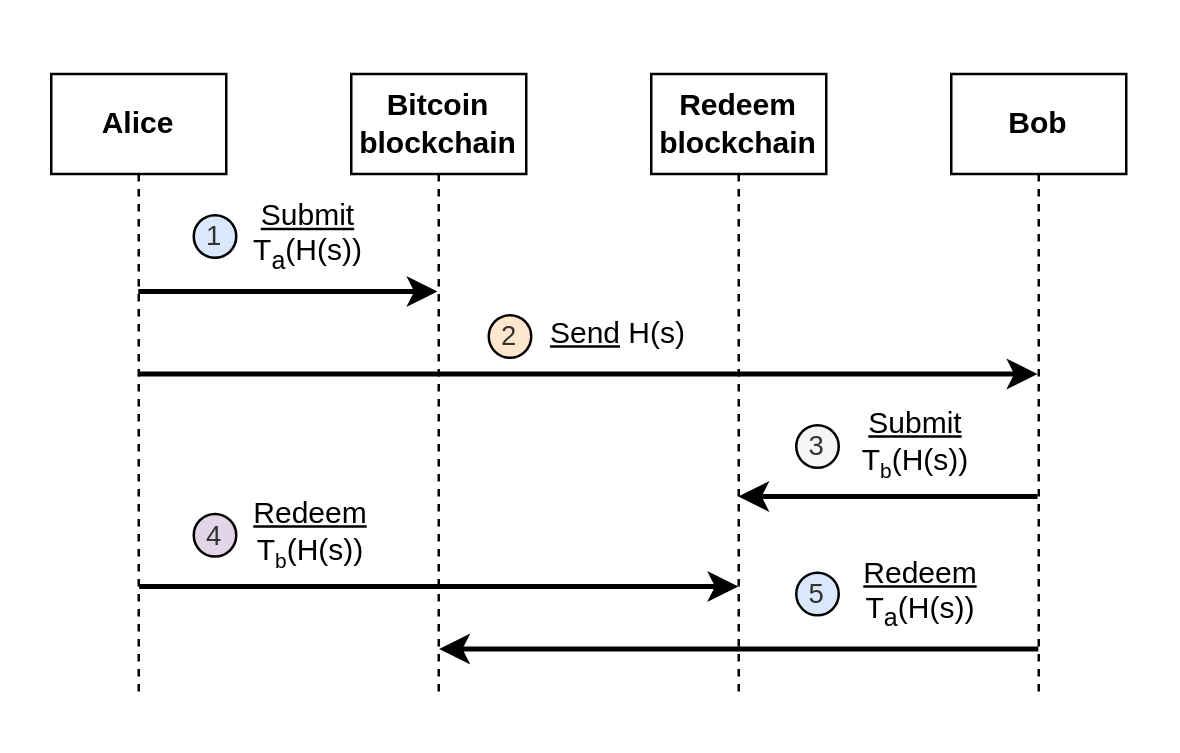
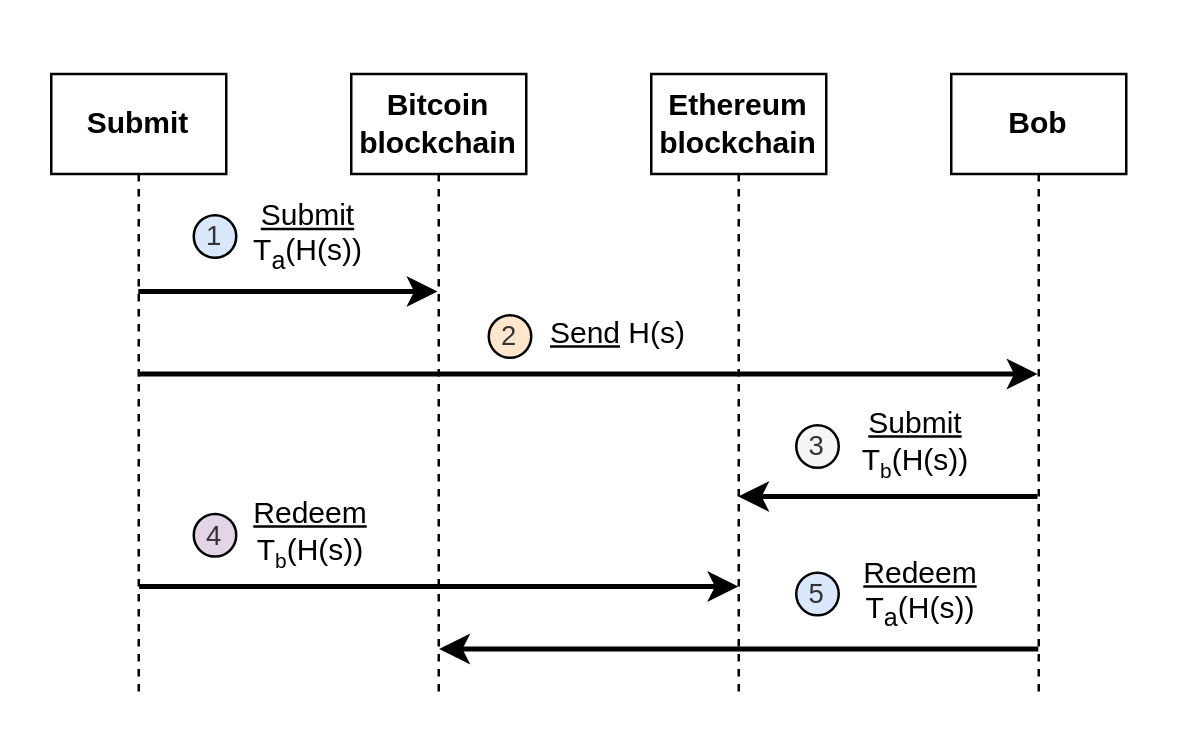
  <mxCell id="0" />
  <mxCell id="1" parent="0" />
- <mxCell id="2" value="Alice" style="shape=umlLifeline;perimeter=lifelinePerimeter;whiteSpace=wrap;html=1;container=1;collapsible=0;recursiveResize=0;outlineConnect=0;fontStyle=1" vertex="1" parent="1"><mxGeometry x="20" y="29" width="70" height="250" as="geometry" /></mxCell>
+ <mxCell id="2" value="Submit" style="shape=umlLifeline;perimeter=lifelinePerimeter;whiteSpace=wrap;html=1;container=1;collapsible=0;recursiveResize=0;outlineConnect=0;fontStyle=1" vertex="1" parent="1"><mxGeometry x="20" y="29" width="70" height="250" as="geometry" /></mxCell>
  <mxCell id="3" value="Bitcoin&lt;br&gt;blockchain" style="shape=umlLifeline;perimeter=lifelinePerimeter;whiteSpace=wrap;html=1;container=1;collapsible=0;recursiveResize=0;outlineConnect=0;fontStyle=1" vertex="1" parent="1"><mxGeometry x="140" y="29" width="70" height="250" as="geometry" /></mxCell>
- <mxCell id="4" value="Redeem&lt;br&gt;blockchain" style="shape=umlLifeline;perimeter=lifelinePerimeter;whiteSpace=wrap;html=1;container=1;collapsible=0;recursiveResize=0;outlineConnect=0;fontStyle=1" vertex="1" parent="1"><mxGeometry x="260" y="29" width="70" height="250" as="geometry" /></mxCell>
+ <mxCell id="4" value="Ethereum&lt;br&gt;blockchain" style="shape=umlLifeline;perimeter=lifelinePerimeter;whiteSpace=wrap;html=1;container=1;collapsible=0;recursiveResize=0;outlineConnect=0;fontStyle=1" vertex="1" parent="1"><mxGeometry x="260" y="29" width="70" height="250" as="geometry" /></mxCell>
  <mxCell id="5" value="Bob" style="shape=umlLifeline;perimeter=lifelinePerimeter;whiteSpace=wrap;html=1;container=1;collapsible=0;recursiveResize=0;outlineConnect=0;fontStyle=1" vertex="1" parent="1"><mxGeometry x="380" y="29" width="70" height="250" as="geometry" /></mxCell>
  <mxCell id="6" value="" style="endArrow=classic;html=1;strokeWidth=2;" edge="1" parent="1"><mxGeometry width="50" height="50" relative="1" as="geometry"><mxPoint x="54.81" y="116" as="sourcePoint" /><mxPoint x="174.5" y="116" as="targetPoint" /></mxGeometry></mxCell>
  <mxCell id="7" value="&lt;u&gt;Submit&lt;/u&gt;&lt;br&gt;T&lt;sub&gt;a&lt;/sub&gt;(H(s))" style="text;html=1;strokeColor=none;fillColor=none;align=center;verticalAlign=middle;whiteSpace=wrap;rounded=0;" vertex="1" parent="1"><mxGeometry x="98" y="79" width="50" height="30" as="geometry" /></mxCell>
  <mxCell id="8" value="" style="endArrow=classic;html=1;strokeWidth=2;" edge="1" parent="1"><mxGeometry width="50" height="50" relative="1" as="geometry"><mxPoint x="54.81" y="149" as="sourcePoint" /><mxPoint x="414.5" y="149" as="targetPoint" /></mxGeometry></mxCell>
  <mxCell id="9" value="&lt;u&gt;Send&lt;/u&gt;&amp;nbsp;H(s)" style="text;html=1;strokeColor=none;fillColor=none;align=center;verticalAlign=middle;whiteSpace=wrap;rounded=0;" vertex="1" parent="1"><mxGeometry x="217" y="118" width="60" height="30" as="geometry" /></mxCell>
  <mxCell id="10" value="" style="endArrow=classic;html=1;strokeWidth=2;" edge="1" parent="1"><mxGeometry width="50" height="50" relative="1" as="geometry"><mxPoint x="414.5" y="198" as="sourcePoint" /><mxPoint x="294.81" y="198" as="targetPoint" /></mxGeometry></mxCell>
  <mxCell id="11" value="&lt;u&gt;Submit&lt;/u&gt;&lt;br&gt;T&lt;font size=&quot;1&quot;&gt;&lt;sub&gt;b&lt;/sub&gt;&lt;/font&gt;(H(s))" style="text;html=1;strokeColor=none;fillColor=none;align=center;verticalAlign=middle;whiteSpace=wrap;rounded=0;" vertex="1" parent="1"><mxGeometry x="341" y="162" width="50" height="30" as="geometry" /></mxCell>
  <mxCell id="12" value="" style="endArrow=classic;html=1;strokeWidth=2;" edge="1" parent="1"><mxGeometry width="50" height="50" relative="1" as="geometry"><mxPoint x="55.15" y="234" as="sourcePoint" /><mxPoint x="294.84" y="234" as="targetPoint" /></mxGeometry></mxCell>
  <mxCell id="13" value="&lt;u&gt;Redeem&lt;/u&gt;&lt;br&gt;T&lt;font size=&quot;1&quot;&gt;&lt;sub&gt;b&lt;/sub&gt;&lt;/font&gt;(H(s))" style="text;html=1;strokeColor=none;fillColor=none;align=center;verticalAlign=middle;whiteSpace=wrap;rounded=0;" vertex="1" parent="1"><mxGeometry x="99" y="198" width="50" height="30" as="geometry" /></mxCell>
  <mxCell id="14" value="" style="endArrow=classic;html=1;strokeWidth=2;" edge="1" parent="1"><mxGeometry width="50" height="50" relative="1" as="geometry"><mxPoint x="414.84" y="259" as="sourcePoint" /><mxPoint x="175.15" y="259" as="targetPoint" /></mxGeometry></mxCell>
  <mxCell id="15" value="&lt;u&gt;Redeem&lt;/u&gt;&lt;br&gt;T&lt;sub&gt;a&lt;/sub&gt;(H(s))" style="text;html=1;strokeColor=none;fillColor=none;align=center;verticalAlign=middle;whiteSpace=wrap;rounded=0;" vertex="1" parent="1"><mxGeometry x="342.5" y="222" width="50" height="30" as="geometry" /></mxCell>
  <mxCell id="16" value="" style="shape=image;html=1;verticalAlign=top;verticalLabelPosition=bottom;labelBackgroundColor=#ffffff;imageAspect=0;aspect=fixed;image=https://cdn4.iconfinder.com/data/icons/crypto-currency-and-coin-2/256/bitcoincash_bch_bitcoin-128.png;strokeWidth=2;" vertex="1" parent="1"><mxGeometry x="197" y="24" width="20" height="20" as="geometry" /></mxCell>
  <mxCell id="17" value="" style="shape=image;html=1;verticalAlign=top;verticalLabelPosition=bottom;labelBackgroundColor=#ffffff;imageAspect=0;aspect=fixed;image=https://cdn4.iconfinder.com/data/icons/logos-and-brands/512/116_Ethereum_logo_logos-128.png;strokeWidth=2;" vertex="1" parent="1"><mxGeometry x="313.5" y="20" width="30" height="30" as="geometry" /></mxCell>
  <mxCell id="18" value="1" style="ellipse;whiteSpace=wrap;html=1;aspect=fixed;strokeWidth=1;fillColor=#dae8fc;strokeColor=#000000;fontColor=#333333;fontSize=11;" vertex="1" parent="1"><mxGeometry x="77" y="85.5" width="17" height="17" as="geometry" /></mxCell>
  <mxCell id="19" value="2" style="ellipse;whiteSpace=wrap;html=1;aspect=fixed;strokeWidth=1;fillColor=#ffe6cc;strokeColor=#000000;fontColor=#333333;fontSize=11;" vertex="1" parent="1"><mxGeometry x="195" y="125.5" width="17" height="17" as="geometry" /></mxCell>
  <mxCell id="20" value="3" style="ellipse;whiteSpace=wrap;html=1;aspect=fixed;strokeWidth=1;fillColor=#f5f5f5;strokeColor=#000000;fontColor=#333333;fontSize=11;" vertex="1" parent="1"><mxGeometry x="318" y="169.5" width="17" height="17" as="geometry" /></mxCell>
  <mxCell id="21" value="4" style="ellipse;whiteSpace=wrap;html=1;aspect=fixed;strokeWidth=1;fillColor=#e1d5e7;strokeColor=#000000;fontColor=#333333;fontSize=11;" vertex="1" parent="1"><mxGeometry x="77" y="205" width="17" height="17" as="geometry" /></mxCell>
  <mxCell id="22" value="5" style="ellipse;whiteSpace=wrap;html=1;aspect=fixed;strokeWidth=1;fillColor=#dae8fc;strokeColor=#000000;fontColor=#333333;fontSize=11;" vertex="1" parent="1"><mxGeometry x="318" y="228.5" width="17" height="17" as="geometry" /></mxCell>
